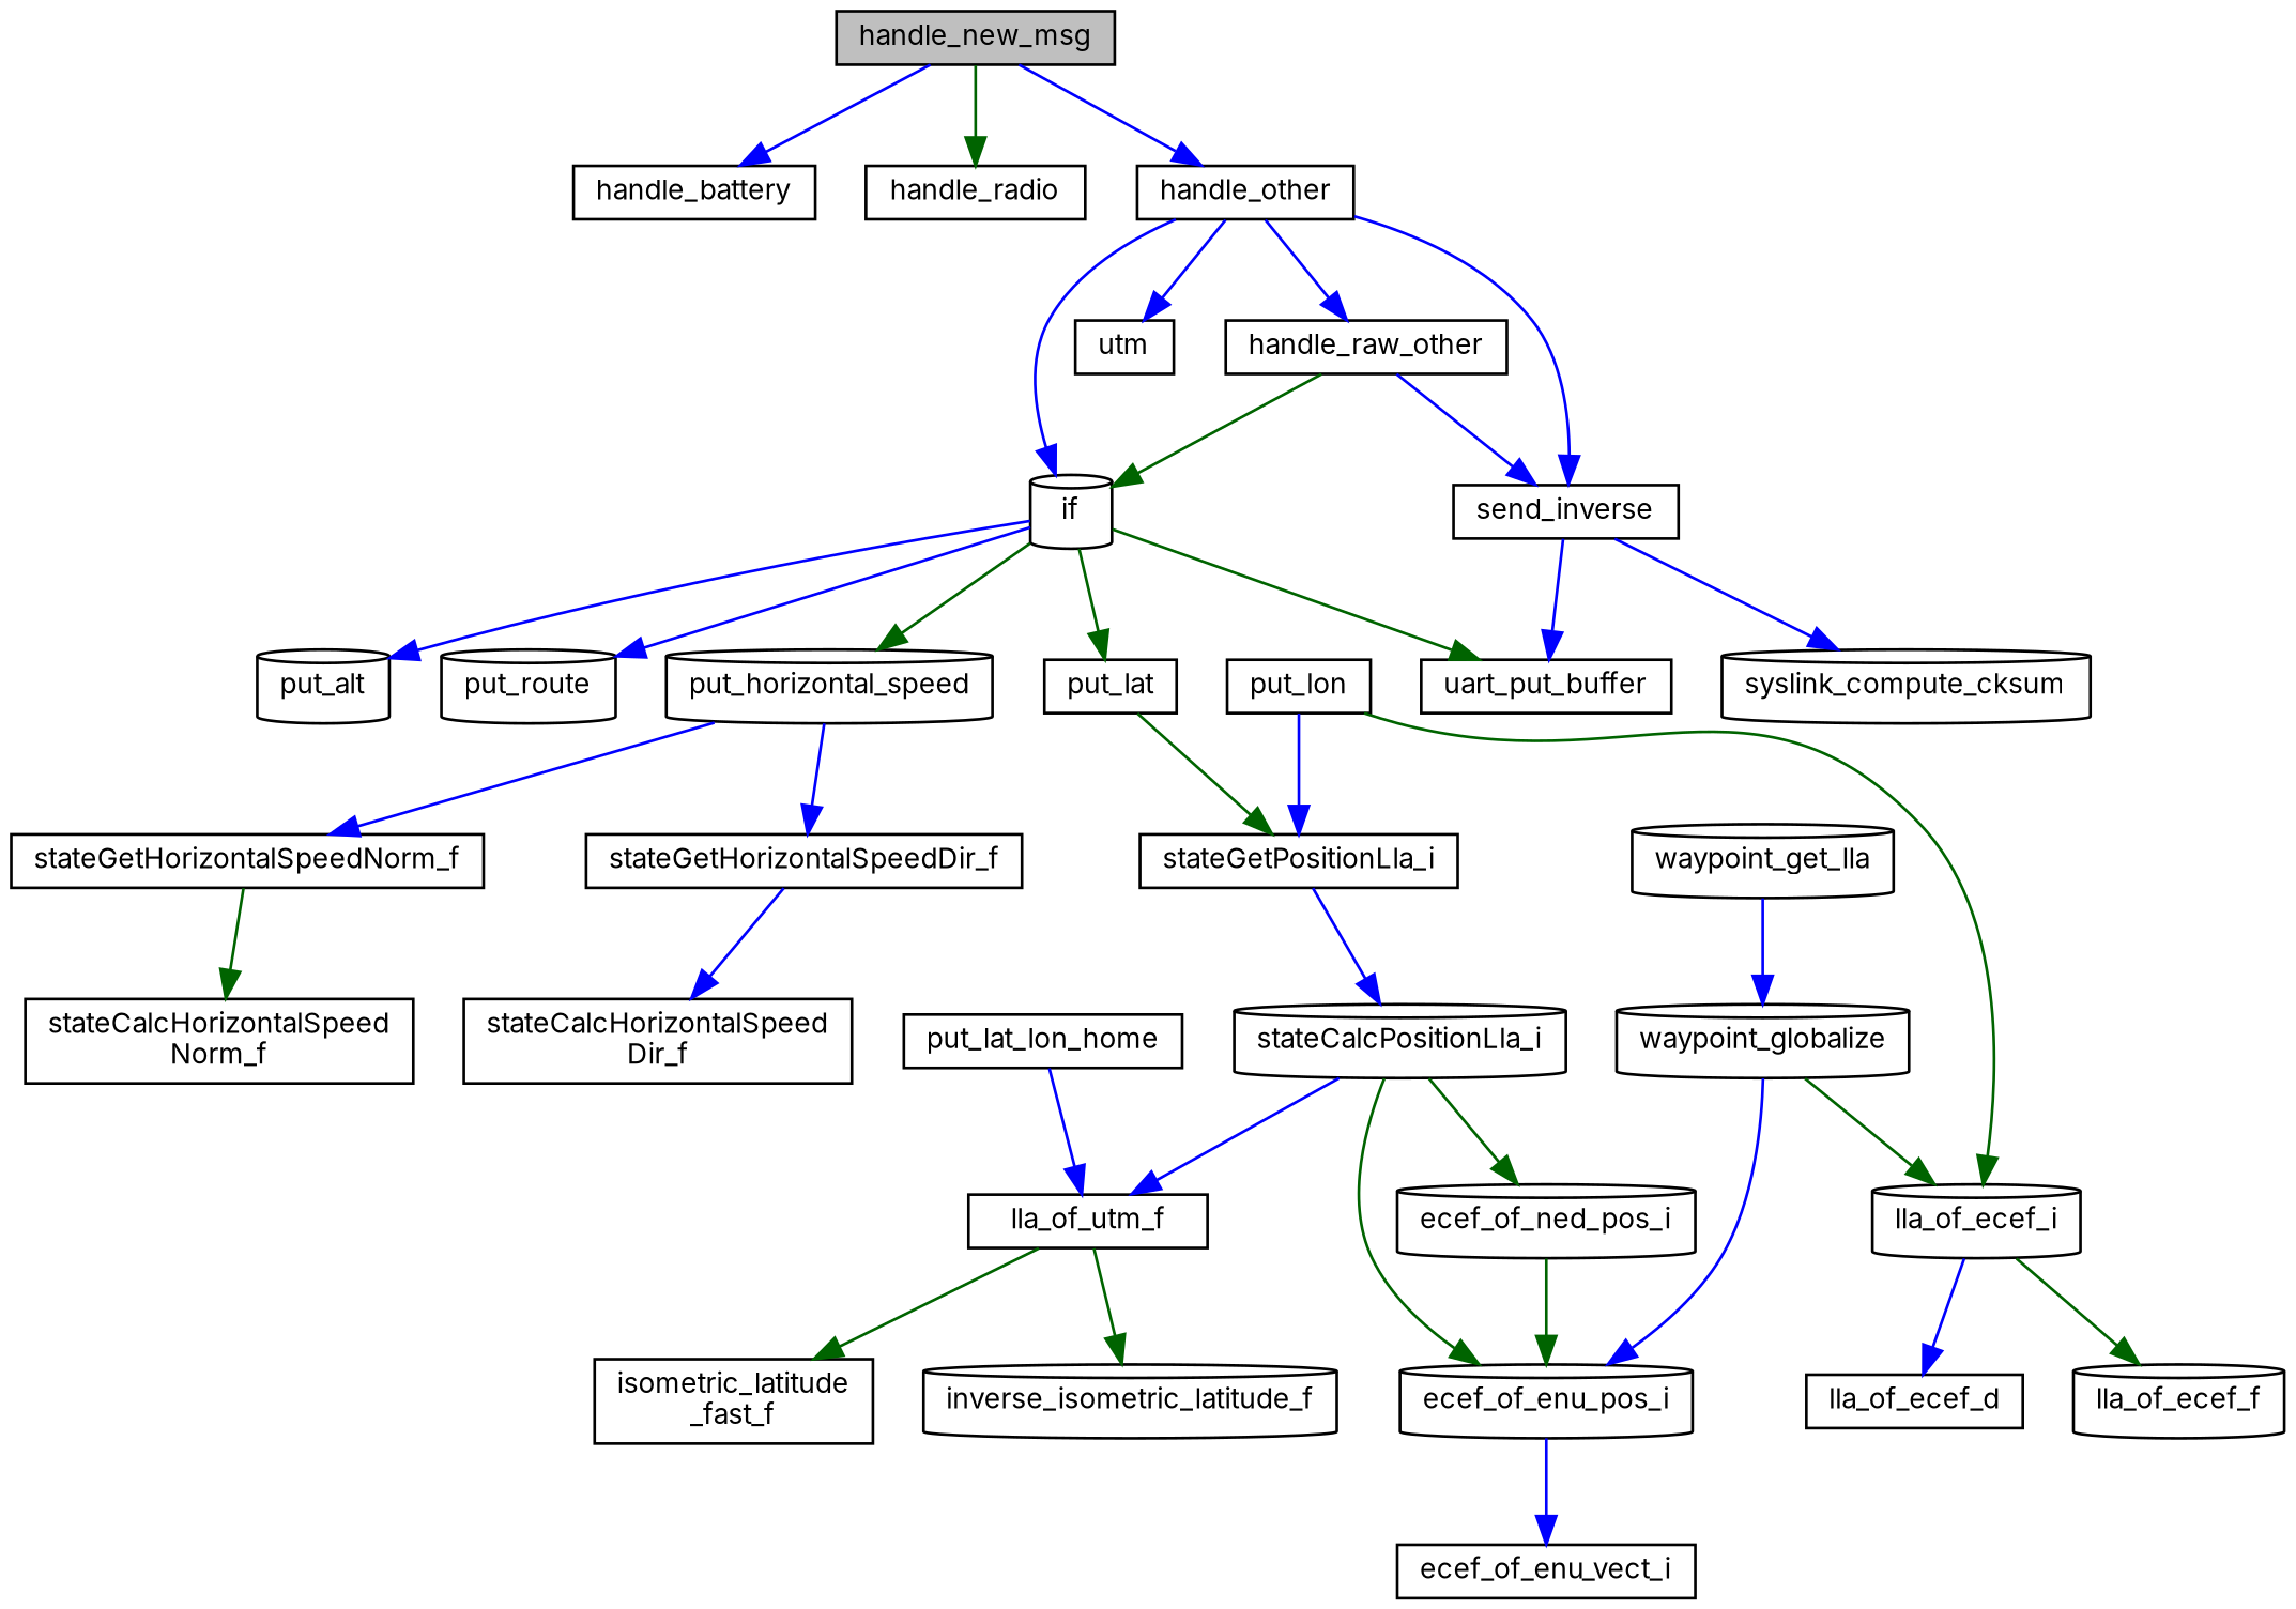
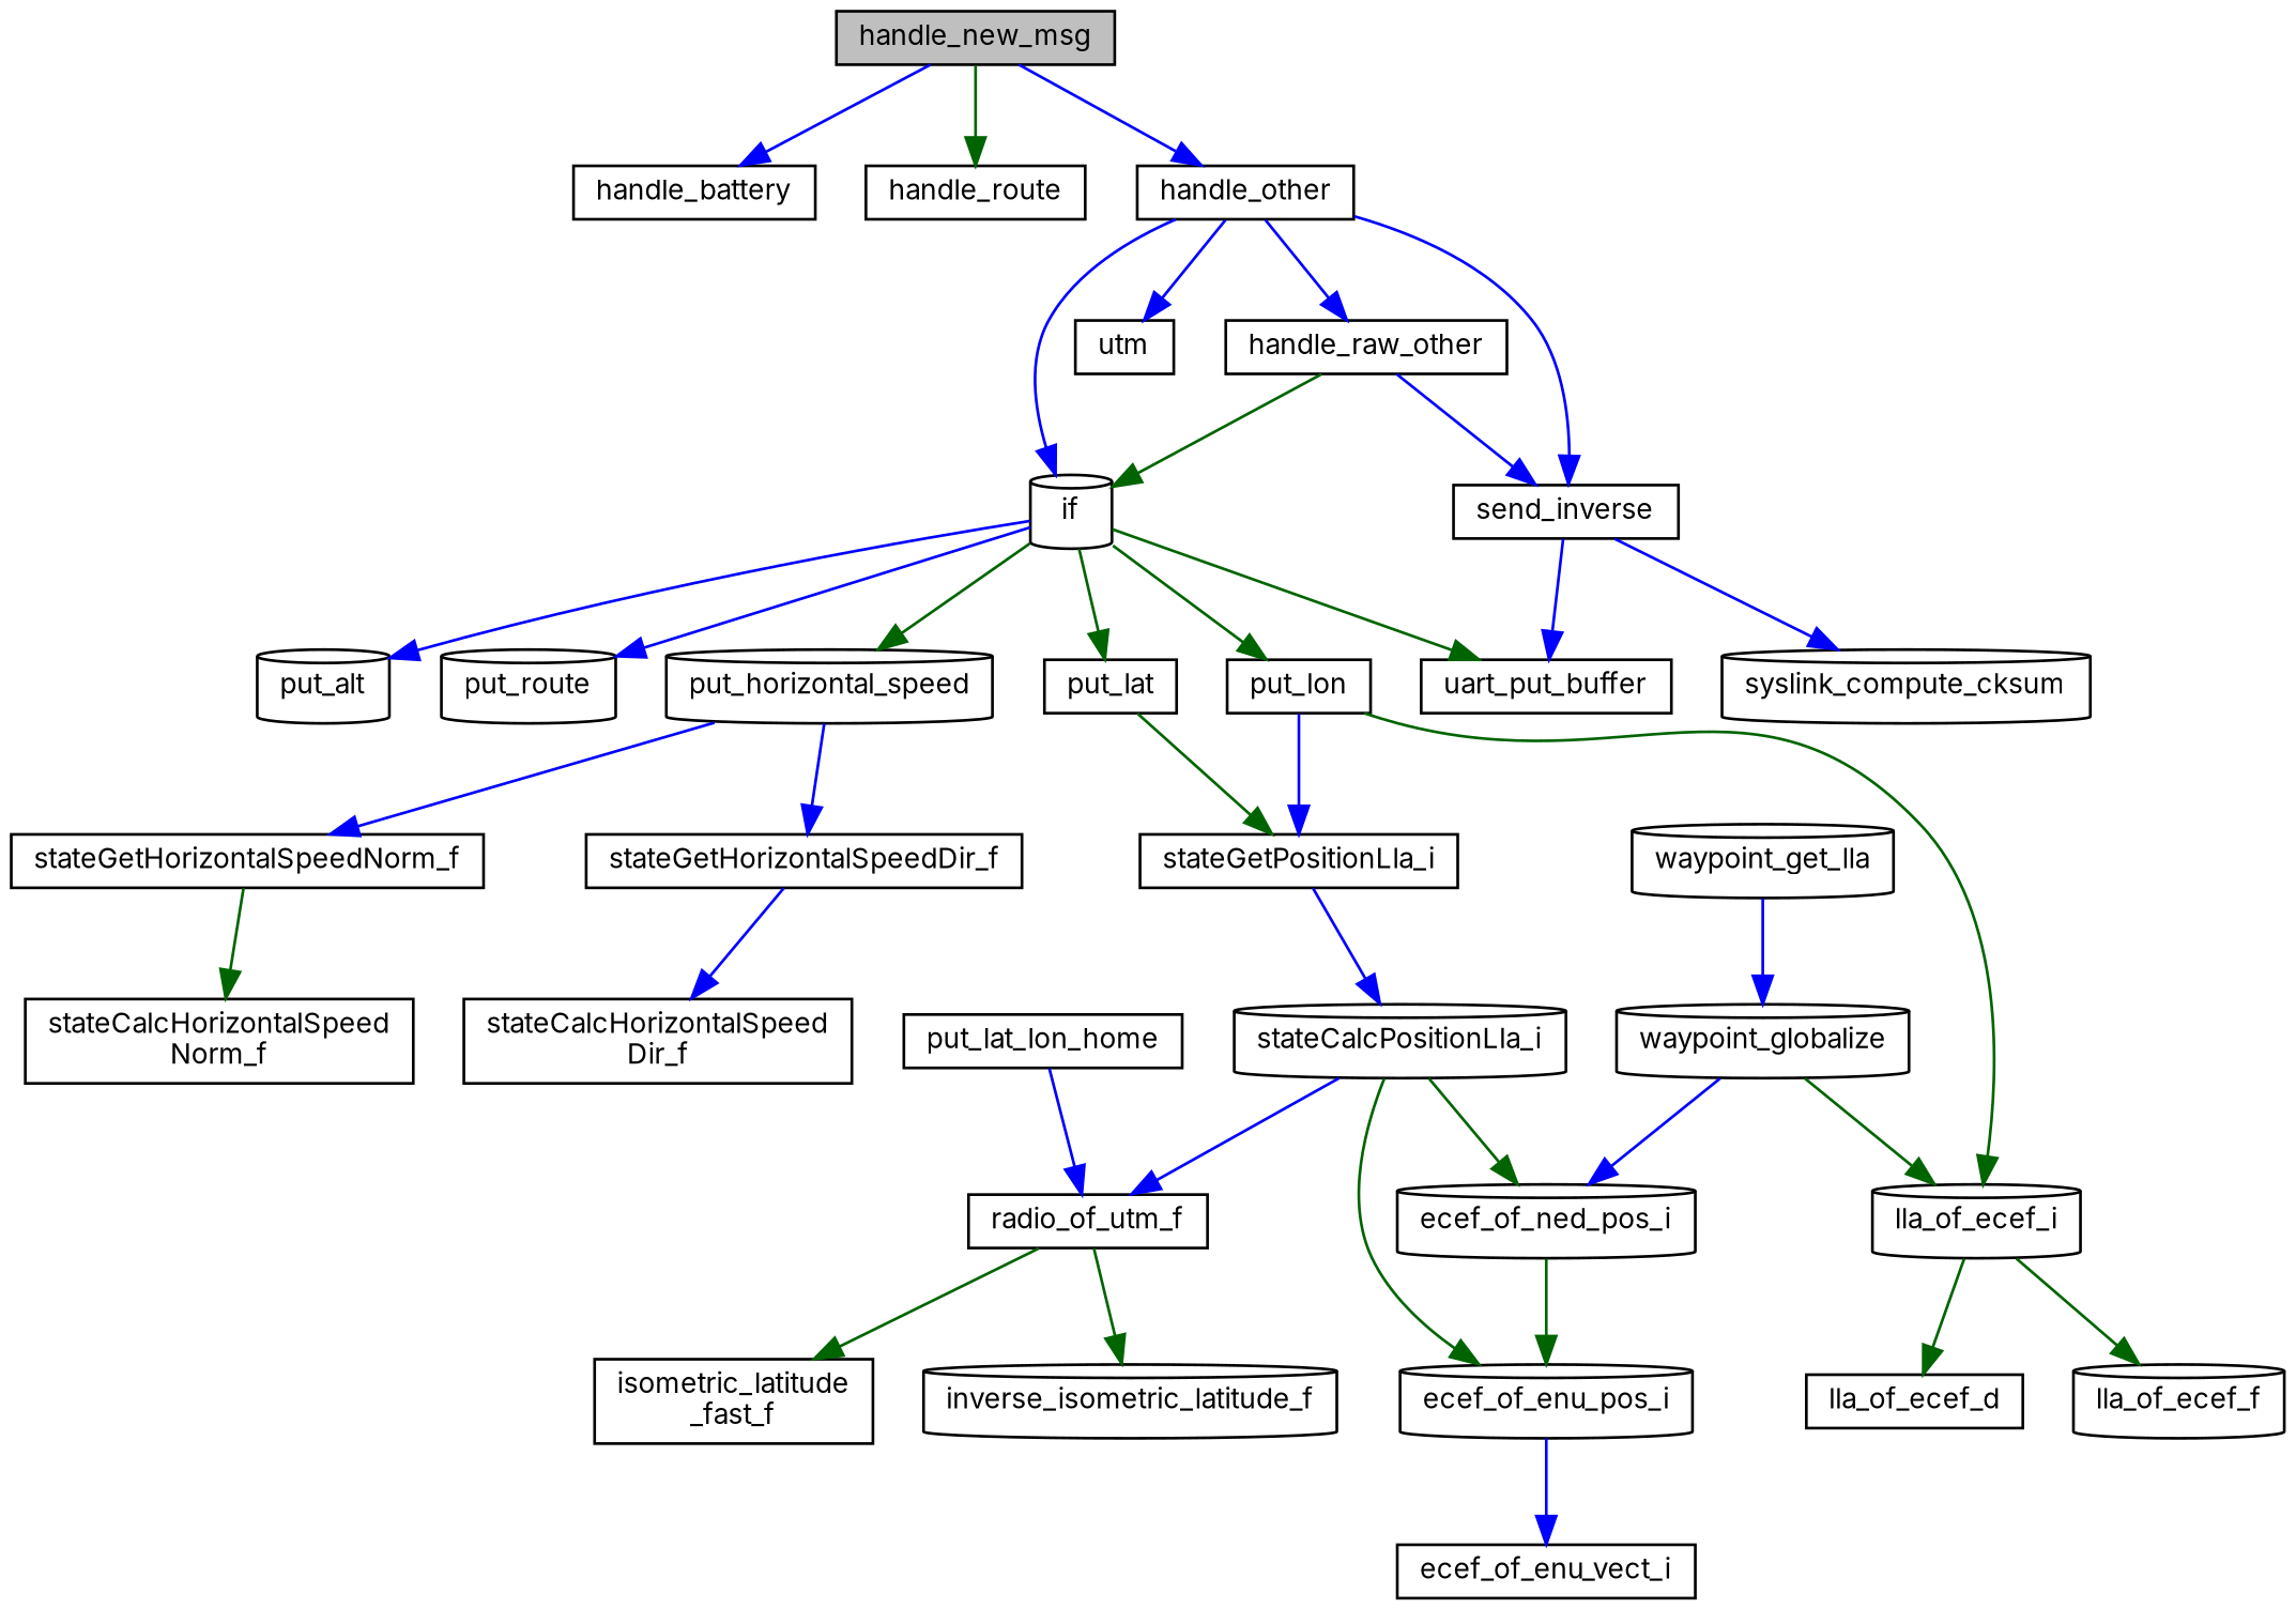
  digraph {
    fontname=Inter
    rankdir=TB
    node [color=black fillcolor=white fontname=Inter fontsize=10 shape=box style=filled]
    edge [color=blue fontname=Inter fontsize=10 labelfontname=FreeSans labelfontsize=10 style=solid]
    n1 [fillcolor=grey75 fontcolor=black height=0.2 label=handle_new_msg width=0.4]
    n2 [height=0.2 label=handle_battery width=0.4]
-   n3 [height=0.2 label=handle_radio width=0.4]
+   n3 [height=0.2 label=handle_route width=0.4]
    n4 [height=0.2 label=handle_other width=0.4]
    n5 [height=0.2 label=if shape=cylinder width=0.4]
    n6 [height=0.2 label=utm width=0.4]
    n7 [height=0.2 label=handle_raw_other width=0.4]
    n8 [height=0.2 label=send_inverse width=0.4]
    n9 [height=0.2 label=put_lat width=0.4]
    n10 [height=0.2 label=put_lon width=0.4]
    n11 [height=0.2 label=put_alt shape=cylinder width=0.4]
    n12 [height=0.2 label=put_route shape=cylinder width=0.4]
    n13 [height=0.2 label=put_horizontal_speed shape=cylinder width=0.4]
    n14 [height=0.2 label=uart_put_buffer width=0.4]
    n15 [height=0.2 label=syslink_compute_cksum shape=cylinder width=0.4]
    n16 [height=0.2 label=stateGetPositionLla_i width=0.4]
    n17 [height=0.2 label=lla_of_ecef_i shape=cylinder width=0.4]
    n18 [height=0.2 label=put_lat_lon_home width=0.4]
-   n19 [height=0.2 label=lla_of_utm_f width=0.4]
+   n19 [height=0.2 label=radio_of_utm_f width=0.4]
    n20 [height=0.2 label=stateGetHorizontalSpeedDir_f width=0.4]
    n21 [height=0.2 label=stateGetHorizontalSpeedNorm_f width=0.4]
    n22 [height=0.2 label=stateCalcPositionLla_i shape=cylinder width=0.4]
    n23 [height=0.2 label=ecef_of_ned_pos_i shape=cylinder width=0.4]
    n24 [height=0.2 label=ecef_of_enu_pos_i shape=cylinder width=0.4]
    n25 [height=0.2 label=lla_of_ecef_f shape=cylinder width=0.4]
    n26 [height=0.2 label=lla_of_ecef_d width=0.4]
    n27 [height=0.2 label=inverse_isometric_latitude_f shape=cylinder width=0.4]
    n28 [height=0.2 label="isometric_latitude\l_fast_f" width=0.4]
    n29 [height=0.2 label=ecef_of_enu_vect_i width=0.4]
    n30 [height=0.2 label=waypoint_get_lla shape=cylinder width=0.4]
    n31 [height=0.2 label=waypoint_globalize shape=cylinder width=0.4]
    n32 [height=0.2 label="stateCalcHorizontalSpeed\lDir_f" width=0.4]
    n33 [height=0.2 label="stateCalcHorizontalSpeed\lNorm_f" width=0.4]
    n1 -> n2
    n1 -> n3 [color=darkgreen]
    n1 -> n4
    n4 -> n5
    n4 -> n6
    n4 -> n7
    n4 -> n8
    n5 -> n9 [color=darkgreen]
+   n5 -> n10 [color=darkgreen]
    n5 -> n11
    n5 -> n12
    n5 -> n13 [color=darkgreen]
    n5 -> n14 [color=darkgreen]
    n7 -> n5 [color=darkgreen]
    n7 -> n8
    n8 -> n14
    n8 -> n15
    n9 -> n16 [color=darkgreen]
    n10 -> n16
    n10 -> n17 [color=darkgreen]
    n13 -> n20
    n13 -> n21
    n16 -> n22
    n17 -> n25 [color=darkgreen]
-   n17 -> n26
+   n17 -> n26 [color=darkgreen]
    n18 -> n19
    n19 -> n27 [color=darkgreen]
    n19 -> n28 [color=darkgreen]
    n20 -> n32
    n21 -> n33 [color=darkgreen]
    n22 -> n19
    n22 -> n23 [color=darkgreen]
    n22 -> n24 [color=darkgreen]
    n23 -> n24 [color=darkgreen]
    n24 -> n29
    n30 -> n31
    n31 -> n17 [color=darkgreen]
-   n31 -> n24
+   n31 -> n23
  }
